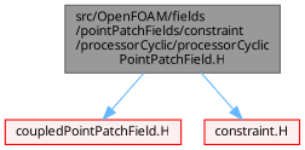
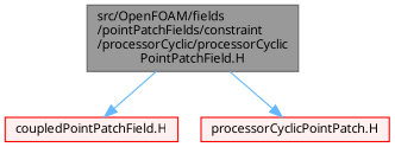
  digraph {
    fontname="Noto Sans"
    node [color=red fillcolor="#FFF0F0" fontname="Noto Sans" fontsize=10 shape=box style=filled]
    edge [color=steelblue1 fontname="Noto Sans" fontsize=10 labelfontname=Helvetica labelfontsize=10 style=solid]
    n1 [color=gray40 fillcolor=grey60 fontcolor=black height=0.2 label="src/OpenFOAM/fields\l/pointPatchFields/constraint\l/processorCyclic/processorCyclic\lPointPatchField.H" width=0.4]
    n2 [height=0.2 label="coupledPointPatchField.H" width=0.4]
-   n3 [height=0.2 label="constraint.H" width=0.4]
+   n3 [height=0.2 label="processorCyclicPointPatch.H" width=0.4]
    n1 -> n2
    n1 -> n3
  }
